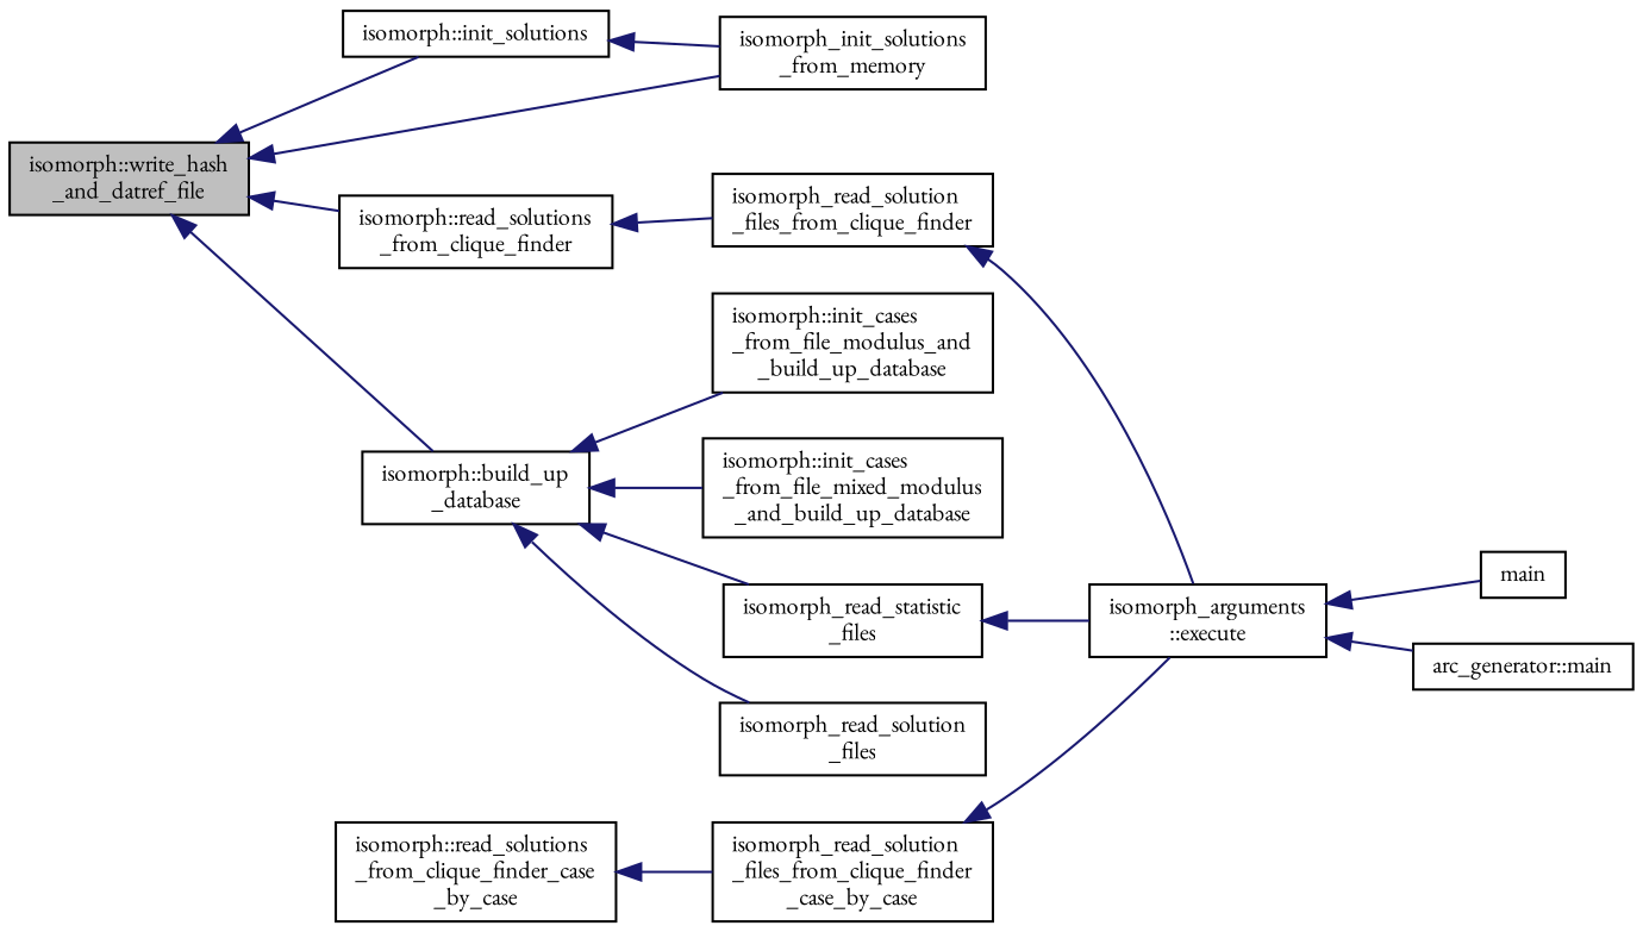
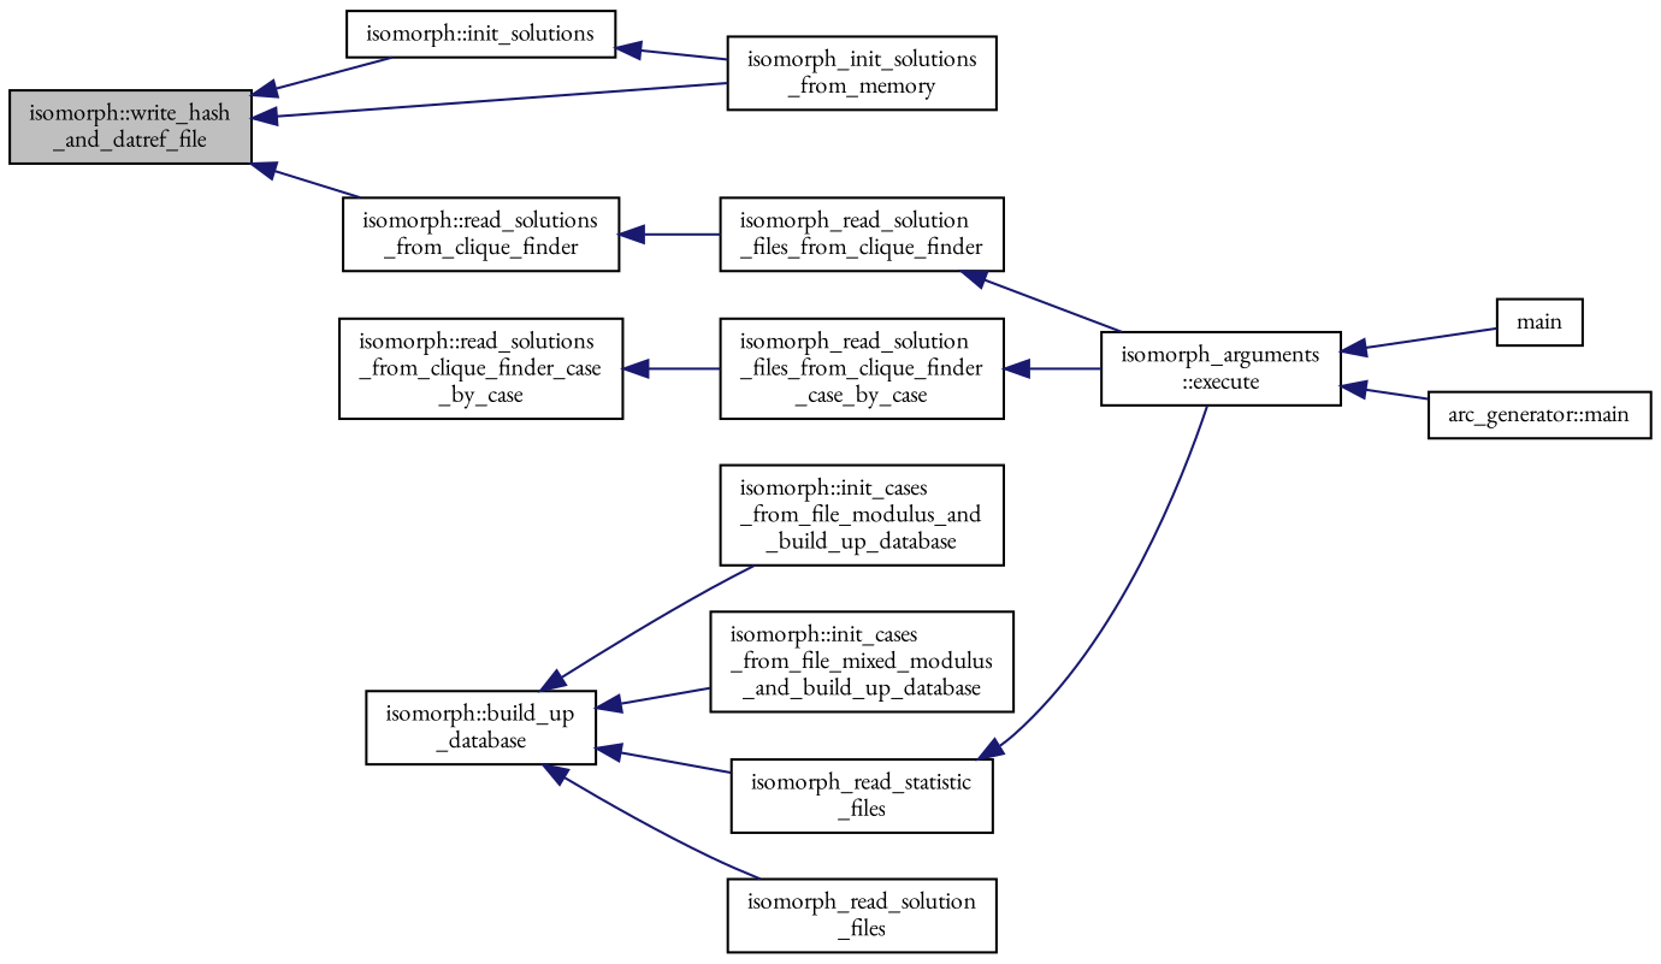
  digraph {
    fontname="EB Garamond"
    rankdir=LR
    node [color=black fillcolor=white fontname="EB Garamond" fontsize=10 shape=record style=filled]
    edge [color=midnightblue dir=back fontname="EB Garamond" fontsize=10 labelfontname=Helvetica labelfontsize=10 style=solid]
    n1 [fillcolor=grey75 fontcolor=black height=0.2 label="isomorph::write_hash\l_and_datref_file" width=0.4]
    n2 [height=0.2 label="isomorph::init_solutions" width=0.4]
    n3 [height=0.2 label="isomorph::read_solutions\l_from_clique_finder" width=0.4]
    n4 [height=0.2 label="isomorph::build_up\l_database" width=0.4]
    n5 [height=0.2 label="isomorph_init_solutions\l_from_memory" width=0.4]
    n6 [height=0.2 label="isomorph::read_solutions\l_from_clique_finder_case\l_by_case" width=0.4]
    n7 [height=0.2 label="isomorph_read_solution\l_files_from_clique_finder\l_case_by_case" width=0.4]
    n8 [height=0.2 label="isomorph_read_solution\l_files_from_clique_finder" width=0.4]
    n9 [height=0.2 label="isomorph::init_cases\l_from_file_modulus_and\l_build_up_database" width=0.4]
    n10 [height=0.2 label="isomorph::init_cases\l_from_file_mixed_modulus\l_and_build_up_database" width=0.4]
    n11 [height=0.2 label="isomorph_read_statistic\l_files" width=0.4]
    n12 [height=0.2 label="isomorph_read_solution\l_files" width=0.4]
    n13 [height=0.2 label="isomorph_arguments\l::execute" width=0.4]
    n14 [height=0.2 label=main width=0.4]
    n15 [height=0.2 label="arc_generator::main" width=0.4]
    n1 -> n2
    n1 -> n3
-   n1 -> n4
    n1 -> n5
    n2 -> n5
    n3 -> n8
    n4 -> n9
    n4 -> n10
    n4 -> n11
    n4 -> n12
    n6 -> n7
    n7 -> n13
    n8 -> n13
    n11 -> n13
    n13 -> n14
    n13 -> n15
  }
